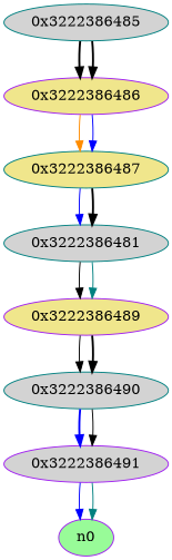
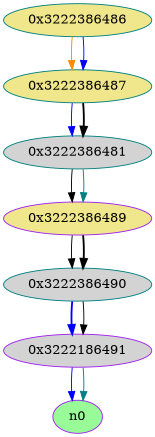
  digraph {
    node [color=teal fillcolor=lightgrey style=filled]
    edge [color=black style=solid]
-   n2 [label="0x3222386485"]
-   n3 [color=purple fillcolor=khaki label="0x3222386486"]
+   n3 [fillcolor=khaki label="0x3222386486"]
    n4 [fillcolor=khaki label="0x3222386487"]
    n5 [label="0x3222386481"]
    n6 [color=purple fillcolor=khaki label="0x3222386489"]
    n7 [label="0x3222386490"]
-   n8 [color=purple label="0x3222386491"]
+   n8 [color=purple label="0x3222186491"]
    n0 [color=purple fillcolor=palegreen]
-   n2 -> n3 [style=bold]
-   n2 -> n3 [style=bold]
    n3 -> n4 [color=darkorange]
    n3 -> n4 [color=blue]
    n4 -> n5 [color=blue]
    n4 -> n5 [style=bold]
    n5 -> n6
    n5 -> n6 [color=teal]
    n6 -> n7
    n6 -> n7 [style=bold]
    n7 -> n8 [color=blue style=bold]
    n7 -> n8
    n8 -> n0 [color=blue]
    n8 -> n0 [color=teal]
  }
